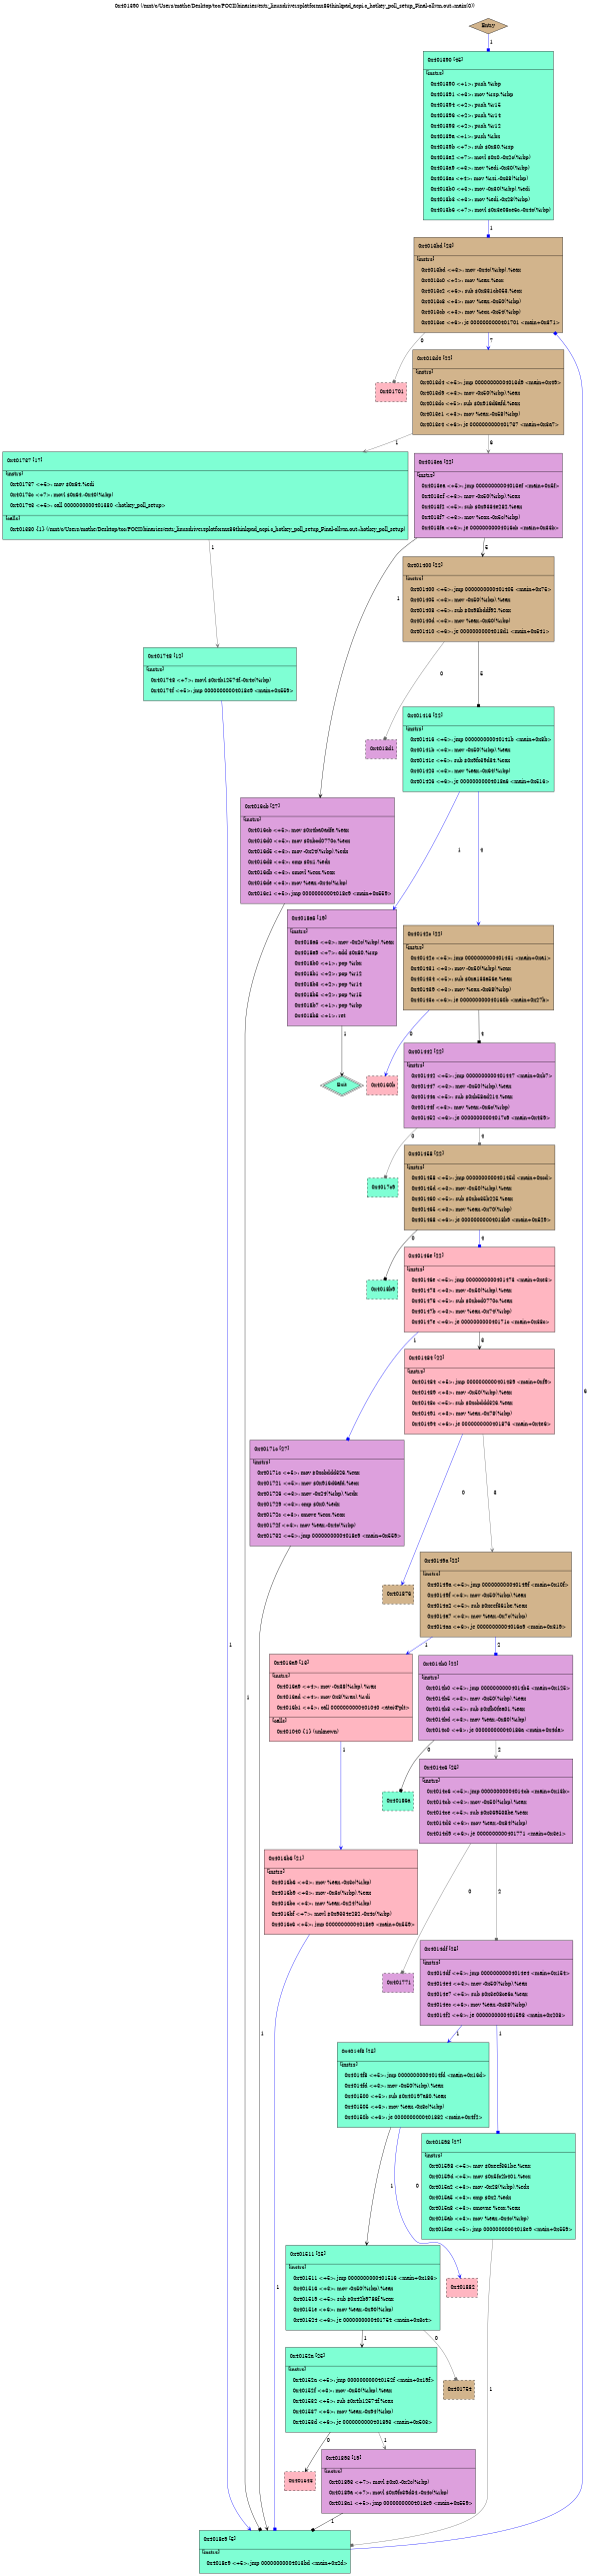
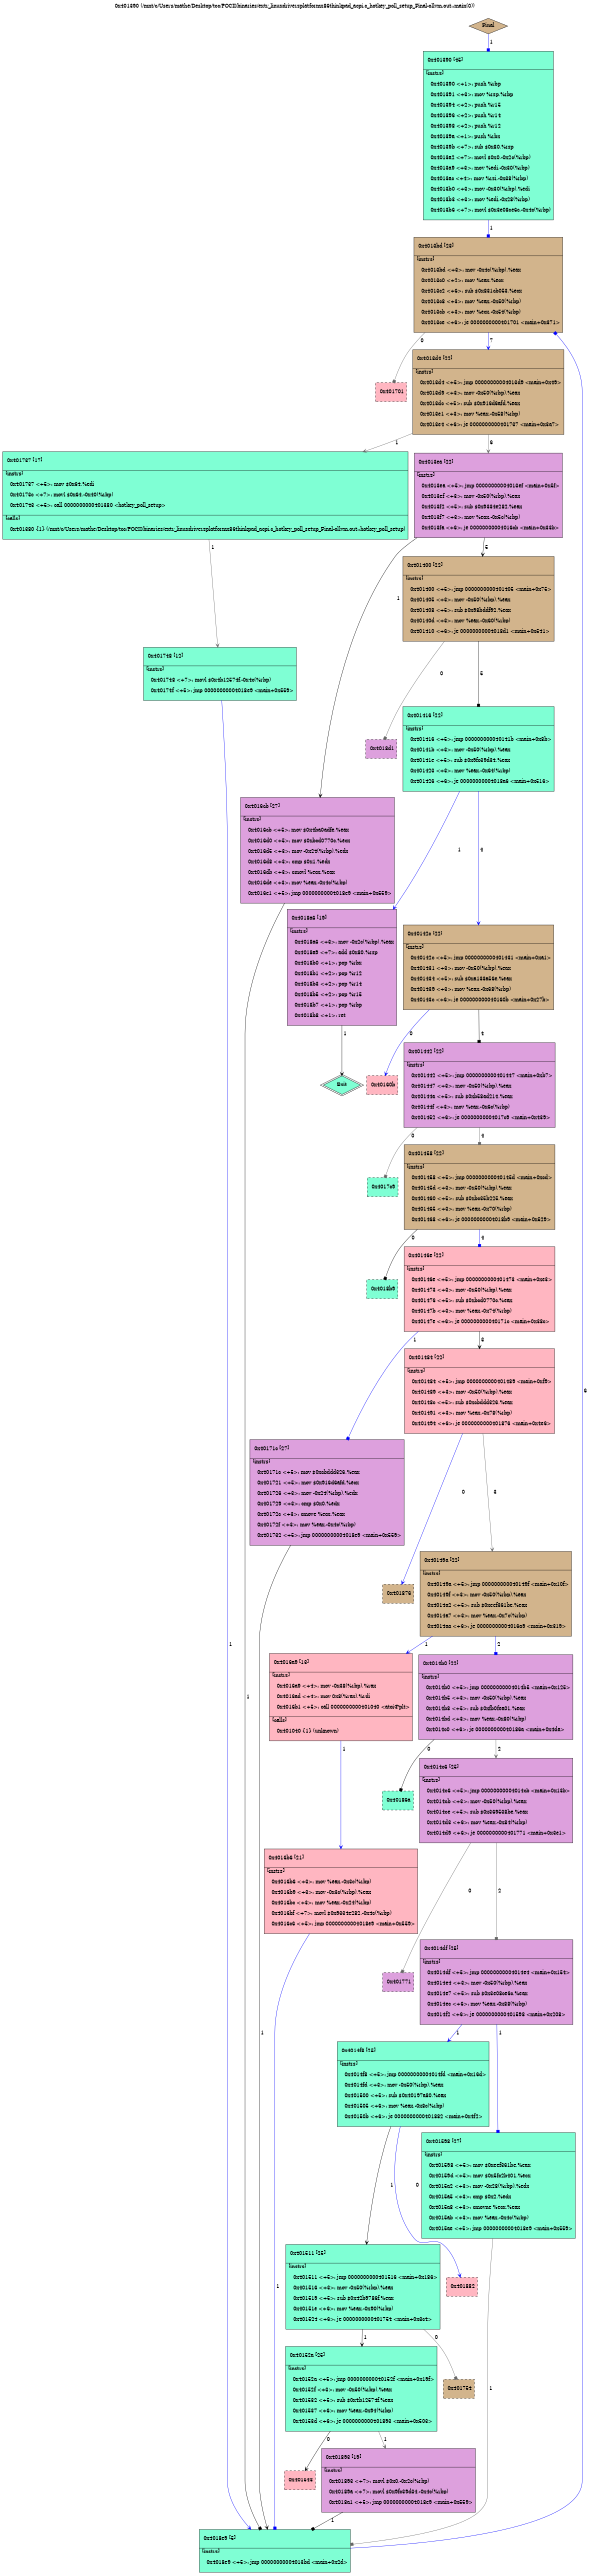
  digraph {
    fontname="DejaVu Serif"
    label="0x401390 (/mnt/c/Users/mathe/Desktop/tcc/POCII/binaries/extr_linuxdriversplatformx86thinkpad_acpi.c_hotkey_poll_setup_Final-ollvm.out::main(0))"
    labelloc=t
    node [fillcolor=aquamarine fontname="DejaVu Serif" shape=record style=filled]
    edge [arrowhead=vee color=blue fontname="DejaVu Serif"]
-   Entry [fillcolor=tan height=0.3 shape=diamond width=0.3]
+   Entry [fillcolor=tan height=0.3 shape=diamond width=0.3 label=Final]
    n2 [label="{\n     0x401390 [45]\l\n     | [instrs]\l\n     &nbsp;&nbsp;0x401390 \<+1\>: push %rbp\l\n     &nbsp;&nbsp;0x401391 \<+3\>: mov %rsp,%rbp\l\n     &nbsp;&nbsp;0x401394 \<+2\>: push %r15\l\n     &nbsp;&nbsp;0x401396 \<+2\>: push %r14\l\n     &nbsp;&nbsp;0x401398 \<+2\>: push %r12\l\n     &nbsp;&nbsp;0x40139a \<+1\>: push %rbx\l\n     &nbsp;&nbsp;0x40139b \<+7\>: sub $0x80,%rsp\l\n     &nbsp;&nbsp;0x4013a2 \<+7\>: movl $0x0,-0x2c(%rbp)\l\n     &nbsp;&nbsp;0x4013a9 \<+3\>: mov %edi,-0x30(%rbp)\l\n     &nbsp;&nbsp;0x4013ac \<+4\>: mov %rsi,-0x38(%rbp)\l\n     &nbsp;&nbsp;0x4013b0 \<+3\>: mov -0x30(%rbp),%edi\l\n     &nbsp;&nbsp;0x4013b3 \<+3\>: mov %edi,-0x28(%rbp)\l\n     &nbsp;&nbsp;0x4013b6 \<+7\>: movl $0x3e08ce6c,-0x4c(%rbp)\l\n  }"]
    n3 [fillcolor=tan label="{\n     0x4013bd [23]\l\n     | [instrs]\l\n     &nbsp;&nbsp;0x4013bd \<+3\>: mov -0x4c(%rbp),%eax\l\n     &nbsp;&nbsp;0x4013c0 \<+2\>: mov %eax,%ecx\l\n     &nbsp;&nbsp;0x4013c2 \<+6\>: sub $0x831cb053,%ecx\l\n     &nbsp;&nbsp;0x4013c8 \<+3\>: mov %eax,-0x50(%rbp)\l\n     &nbsp;&nbsp;0x4013cb \<+3\>: mov %ecx,-0x54(%rbp)\l\n     &nbsp;&nbsp;0x4013ce \<+6\>: je 0000000000401701 \<main+0x371\>\l\n  }"]
    n4 [fillcolor=lightpink label="{\n     0x401701\l\n  }" style="dashed,filled"]
    n5 [fillcolor=tan label="{\n     0x4013d4 [22]\l\n     | [instrs]\l\n     &nbsp;&nbsp;0x4013d4 \<+5\>: jmp 00000000004013d9 \<main+0x49\>\l\n     &nbsp;&nbsp;0x4013d9 \<+3\>: mov -0x50(%rbp),%eax\l\n     &nbsp;&nbsp;0x4013dc \<+5\>: sub $0x916d6afd,%eax\l\n     &nbsp;&nbsp;0x4013e1 \<+3\>: mov %eax,-0x58(%rbp)\l\n     &nbsp;&nbsp;0x4013e4 \<+6\>: je 0000000000401737 \<main+0x3a7\>\l\n  }"]
    n6 [label="{\n     0x401737 [17]\l\n     | [instrs]\l\n     &nbsp;&nbsp;0x401737 \<+5\>: mov $0x64,%edi\l\n     &nbsp;&nbsp;0x40173c \<+7\>: movl $0x64,-0x40(%rbp)\l\n     &nbsp;&nbsp;0x401743 \<+5\>: call 0000000000401380 \<hotkey_poll_setup\>\l\n     | [calls]\l\n     &nbsp;&nbsp;0x401380 \{1\} (/mnt/c/Users/mathe/Desktop/tcc/POCII/binaries/extr_linuxdriversplatformx86thinkpad_acpi.c_hotkey_poll_setup_Final-ollvm.out::hotkey_poll_setup)\l\n  }"]
    n7 [fillcolor=plum label="{\n     0x4013ea [22]\l\n     | [instrs]\l\n     &nbsp;&nbsp;0x4013ea \<+5\>: jmp 00000000004013ef \<main+0x5f\>\l\n     &nbsp;&nbsp;0x4013ef \<+3\>: mov -0x50(%rbp),%eax\l\n     &nbsp;&nbsp;0x4013f2 \<+5\>: sub $0x9334e282,%eax\l\n     &nbsp;&nbsp;0x4013f7 \<+3\>: mov %eax,-0x5c(%rbp)\l\n     &nbsp;&nbsp;0x4013fa \<+6\>: je 00000000004016cb \<main+0x33b\>\l\n  }"]
    n8 [label="{\n     0x401748 [12]\l\n     | [instrs]\l\n     &nbsp;&nbsp;0x401748 \<+7\>: movl $0x4b12574f,-0x4c(%rbp)\l\n     &nbsp;&nbsp;0x40174f \<+5\>: jmp 00000000004018e9 \<main+0x559\>\l\n  }"]
    n9 [fillcolor=plum label="{\n     0x4016cb [27]\l\n     | [instrs]\l\n     &nbsp;&nbsp;0x4016cb \<+5\>: mov $0x4ba0adfe,%eax\l\n     &nbsp;&nbsp;0x4016d0 \<+5\>: mov $0xbcd0770c,%ecx\l\n     &nbsp;&nbsp;0x4016d5 \<+3\>: mov -0x24(%rbp),%edx\l\n     &nbsp;&nbsp;0x4016d8 \<+3\>: cmp $0x1,%edx\l\n     &nbsp;&nbsp;0x4016db \<+3\>: cmovl %ecx,%eax\l\n     &nbsp;&nbsp;0x4016de \<+3\>: mov %eax,-0x4c(%rbp)\l\n     &nbsp;&nbsp;0x4016e1 \<+5\>: jmp 00000000004018e9 \<main+0x559\>\l\n  }"]
    n10 [fillcolor=tan label="{\n     0x401400 [22]\l\n     | [instrs]\l\n     &nbsp;&nbsp;0x401400 \<+5\>: jmp 0000000000401405 \<main+0x75\>\l\n     &nbsp;&nbsp;0x401405 \<+3\>: mov -0x50(%rbp),%eax\l\n     &nbsp;&nbsp;0x401408 \<+5\>: sub $0x98bddf92,%eax\l\n     &nbsp;&nbsp;0x40140d \<+3\>: mov %eax,-0x60(%rbp)\l\n     &nbsp;&nbsp;0x401410 \<+6\>: je 00000000004018d1 \<main+0x541\>\l\n  }"]
    Exit [height=0.3 peripheries=2 shape=diamond width=0.3]
    n12 [label="{\n     0x4018e9 [5]\l\n     | [instrs]\l\n     &nbsp;&nbsp;0x4018e9 \<+5\>: jmp 00000000004013bd \<main+0x2d\>\l\n  }"]
    n13 [fillcolor=plum label="{\n     0x4018d1\l\n  }" style="dashed,filled"]
    n14 [label="{\n     0x401416 [22]\l\n     | [instrs]\l\n     &nbsp;&nbsp;0x401416 \<+5\>: jmp 000000000040141b \<main+0x8b\>\l\n     &nbsp;&nbsp;0x40141b \<+3\>: mov -0x50(%rbp),%eax\l\n     &nbsp;&nbsp;0x40141e \<+5\>: sub $0x9fc39d34,%eax\l\n     &nbsp;&nbsp;0x401423 \<+3\>: mov %eax,-0x64(%rbp)\l\n     &nbsp;&nbsp;0x401426 \<+6\>: je 00000000004018a6 \<main+0x516\>\l\n  }"]
    n15 [fillcolor=lightpink label="{\n     0x401543\l\n  }" style="dashed,filled"]
    n16 [fillcolor=plum label="{\n     0x4018a6 [19]\l\n     | [instrs]\l\n     &nbsp;&nbsp;0x4018a6 \<+3\>: mov -0x2c(%rbp),%eax\l\n     &nbsp;&nbsp;0x4018a9 \<+7\>: add $0x80,%rsp\l\n     &nbsp;&nbsp;0x4018b0 \<+1\>: pop %rbx\l\n     &nbsp;&nbsp;0x4018b1 \<+2\>: pop %r12\l\n     &nbsp;&nbsp;0x4018b3 \<+2\>: pop %r14\l\n     &nbsp;&nbsp;0x4018b5 \<+2\>: pop %r15\l\n     &nbsp;&nbsp;0x4018b7 \<+1\>: pop %rbp\l\n     &nbsp;&nbsp;0x4018b8 \<+1\>: ret\l\n  }"]
    n17 [fillcolor=tan label="{\n     0x40142c [22]\l\n     | [instrs]\l\n     &nbsp;&nbsp;0x40142c \<+5\>: jmp 0000000000401431 \<main+0xa1\>\l\n     &nbsp;&nbsp;0x401431 \<+3\>: mov -0x50(%rbp),%eax\l\n     &nbsp;&nbsp;0x401434 \<+5\>: sub $0xa133a56e,%eax\l\n     &nbsp;&nbsp;0x401439 \<+3\>: mov %eax,-0x68(%rbp)\l\n     &nbsp;&nbsp;0x40143c \<+6\>: je 000000000040160b \<main+0x27b\>\l\n  }"]
    n18 [fillcolor=plum label="{\n     0x401893 [19]\l\n     | [instrs]\l\n     &nbsp;&nbsp;0x401893 \<+7\>: movl $0x0,-0x2c(%rbp)\l\n     &nbsp;&nbsp;0x40189a \<+7\>: movl $0x9fc39d34,-0x4c(%rbp)\l\n     &nbsp;&nbsp;0x4018a1 \<+5\>: jmp 00000000004018e9 \<main+0x559\>\l\n  }"]
    n19 [fillcolor=lightpink label="{\n     0x40160b\l\n  }" style="dashed,filled"]
    n20 [fillcolor=plum label="{\n     0x401442 [22]\l\n     | [instrs]\l\n     &nbsp;&nbsp;0x401442 \<+5\>: jmp 0000000000401447 \<main+0xb7\>\l\n     &nbsp;&nbsp;0x401447 \<+3\>: mov -0x50(%rbp),%eax\l\n     &nbsp;&nbsp;0x40144a \<+5\>: sub $0xb58ad214,%eax\l\n     &nbsp;&nbsp;0x40144f \<+3\>: mov %eax,-0x6c(%rbp)\l\n     &nbsp;&nbsp;0x401452 \<+6\>: je 00000000004017c9 \<main+0x439\>\l\n  }"]
    n21 [label="{\n     0x40152a [25]\l\n     | [instrs]\l\n     &nbsp;&nbsp;0x40152a \<+5\>: jmp 000000000040152f \<main+0x19f\>\l\n     &nbsp;&nbsp;0x40152f \<+3\>: mov -0x50(%rbp),%eax\l\n     &nbsp;&nbsp;0x401532 \<+5\>: sub $0x4b12574f,%eax\l\n     &nbsp;&nbsp;0x401537 \<+6\>: mov %eax,-0x94(%rbp)\l\n     &nbsp;&nbsp;0x40153d \<+6\>: je 0000000000401893 \<main+0x503\>\l\n  }"]
    n22 [label="{\n     0x4017c9\l\n  }" style="dashed,filled"]
    n23 [fillcolor=tan label="{\n     0x401458 [22]\l\n     | [instrs]\l\n     &nbsp;&nbsp;0x401458 \<+5\>: jmp 000000000040145d \<main+0xcd\>\l\n     &nbsp;&nbsp;0x40145d \<+3\>: mov -0x50(%rbp),%eax\l\n     &nbsp;&nbsp;0x401460 \<+5\>: sub $0xbc35b225,%eax\l\n     &nbsp;&nbsp;0x401465 \<+3\>: mov %eax,-0x70(%rbp)\l\n     &nbsp;&nbsp;0x401468 \<+6\>: je 00000000004018b9 \<main+0x529\>\l\n  }"]
    n24 [fillcolor=tan label="{\n     0x401754\l\n  }" style="dashed,filled"]
    n25 [label="{\n     0x4018b9\l\n  }" style="dashed,filled"]
    n26 [fillcolor=lightpink label="{\n     0x40146e [22]\l\n     | [instrs]\l\n     &nbsp;&nbsp;0x40146e \<+5\>: jmp 0000000000401473 \<main+0xe3\>\l\n     &nbsp;&nbsp;0x401473 \<+3\>: mov -0x50(%rbp),%eax\l\n     &nbsp;&nbsp;0x401476 \<+5\>: sub $0xbcd0770c,%eax\l\n     &nbsp;&nbsp;0x40147b \<+3\>: mov %eax,-0x74(%rbp)\l\n     &nbsp;&nbsp;0x40147e \<+6\>: je 000000000040171c \<main+0x38c\>\l\n  }"]
    n27 [label="{\n     0x401511 [25]\l\n     | [instrs]\l\n     &nbsp;&nbsp;0x401511 \<+5\>: jmp 0000000000401516 \<main+0x186\>\l\n     &nbsp;&nbsp;0x401516 \<+3\>: mov -0x50(%rbp),%eax\l\n     &nbsp;&nbsp;0x401519 \<+5\>: sub $0x42b9786f,%eax\l\n     &nbsp;&nbsp;0x40151e \<+6\>: mov %eax,-0x90(%rbp)\l\n     &nbsp;&nbsp;0x401524 \<+6\>: je 0000000000401754 \<main+0x3c4\>\l\n  }"]
    n28 [fillcolor=plum label="{\n     0x40171c [27]\l\n     | [instrs]\l\n     &nbsp;&nbsp;0x40171c \<+5\>: mov $0xcbddd326,%eax\l\n     &nbsp;&nbsp;0x401721 \<+5\>: mov $0x916d6afd,%ecx\l\n     &nbsp;&nbsp;0x401726 \<+3\>: mov -0x24(%rbp),%edx\l\n     &nbsp;&nbsp;0x401729 \<+3\>: cmp $0x0,%edx\l\n     &nbsp;&nbsp;0x40172c \<+3\>: cmove %ecx,%eax\l\n     &nbsp;&nbsp;0x40172f \<+3\>: mov %eax,-0x4c(%rbp)\l\n     &nbsp;&nbsp;0x401732 \<+5\>: jmp 00000000004018e9 \<main+0x559\>\l\n  }"]
    n29 [fillcolor=lightpink label="{\n     0x401484 [22]\l\n     | [instrs]\l\n     &nbsp;&nbsp;0x401484 \<+5\>: jmp 0000000000401489 \<main+0xf9\>\l\n     &nbsp;&nbsp;0x401489 \<+3\>: mov -0x50(%rbp),%eax\l\n     &nbsp;&nbsp;0x40148c \<+5\>: sub $0xcbddd326,%eax\l\n     &nbsp;&nbsp;0x401491 \<+3\>: mov %eax,-0x78(%rbp)\l\n     &nbsp;&nbsp;0x401494 \<+6\>: je 0000000000401876 \<main+0x4e6\>\l\n  }"]
    n30 [fillcolor=lightpink label="{\n     0x401882\l\n  }" style="dashed,filled"]
    n31 [fillcolor=tan label="{\n     0x401876\l\n  }" style="dashed,filled"]
    n32 [fillcolor=tan label="{\n     0x40149a [22]\l\n     | [instrs]\l\n     &nbsp;&nbsp;0x40149a \<+5\>: jmp 000000000040149f \<main+0x10f\>\l\n     &nbsp;&nbsp;0x40149f \<+3\>: mov -0x50(%rbp),%eax\l\n     &nbsp;&nbsp;0x4014a2 \<+5\>: sub $0xeef361be,%eax\l\n     &nbsp;&nbsp;0x4014a7 \<+3\>: mov %eax,-0x7c(%rbp)\l\n     &nbsp;&nbsp;0x4014aa \<+6\>: je 00000000004016a9 \<main+0x319\>\l\n  }"]
    n33 [fillcolor=lightpink label="{\n     0x4016a9 [13]\l\n     | [instrs]\l\n     &nbsp;&nbsp;0x4016a9 \<+4\>: mov -0x38(%rbp),%rax\l\n     &nbsp;&nbsp;0x4016ad \<+4\>: mov 0x8(%rax),%rdi\l\n     &nbsp;&nbsp;0x4016b1 \<+5\>: call 0000000000401040 \<atoi@plt\>\l\n     | [calls]\l\n     &nbsp;&nbsp;0x401040 \{1\} (unknown)\l\n  }"]
    n34 [fillcolor=plum label="{\n     0x4014b0 [22]\l\n     | [instrs]\l\n     &nbsp;&nbsp;0x4014b0 \<+5\>: jmp 00000000004014b5 \<main+0x125\>\l\n     &nbsp;&nbsp;0x4014b5 \<+3\>: mov -0x50(%rbp),%eax\l\n     &nbsp;&nbsp;0x4014b8 \<+5\>: sub $0xfb0fea01,%eax\l\n     &nbsp;&nbsp;0x4014bd \<+3\>: mov %eax,-0x80(%rbp)\l\n     &nbsp;&nbsp;0x4014c0 \<+6\>: je 000000000040186a \<main+0x4da\>\l\n  }"]
    n35 [fillcolor=lightpink label="{\n     0x4016b6 [21]\l\n     | [instrs]\l\n     &nbsp;&nbsp;0x4016b6 \<+3\>: mov %eax,-0x3c(%rbp)\l\n     &nbsp;&nbsp;0x4016b9 \<+3\>: mov -0x3c(%rbp),%eax\l\n     &nbsp;&nbsp;0x4016bc \<+3\>: mov %eax,-0x24(%rbp)\l\n     &nbsp;&nbsp;0x4016bf \<+7\>: movl $0x9334e282,-0x4c(%rbp)\l\n     &nbsp;&nbsp;0x4016c6 \<+5\>: jmp 00000000004018e9 \<main+0x559\>\l\n  }"]
    n36 [label="{\n     0x40186a\l\n  }" style="dashed,filled"]
    n37 [fillcolor=plum label="{\n     0x4014c6 [25]\l\n     | [instrs]\l\n     &nbsp;&nbsp;0x4014c6 \<+5\>: jmp 00000000004014cb \<main+0x13b\>\l\n     &nbsp;&nbsp;0x4014cb \<+3\>: mov -0x50(%rbp),%eax\l\n     &nbsp;&nbsp;0x4014ce \<+5\>: sub $0x369538be,%eax\l\n     &nbsp;&nbsp;0x4014d3 \<+6\>: mov %eax,-0x84(%rbp)\l\n     &nbsp;&nbsp;0x4014d9 \<+6\>: je 0000000000401771 \<main+0x3e1\>\l\n  }"]
    n38 [fillcolor=plum label="{\n     0x401771\l\n  }" style="dashed,filled"]
    n39 [fillcolor=plum label="{\n     0x4014df [25]\l\n     | [instrs]\l\n     &nbsp;&nbsp;0x4014df \<+5\>: jmp 00000000004014e4 \<main+0x154\>\l\n     &nbsp;&nbsp;0x4014e4 \<+3\>: mov -0x50(%rbp),%eax\l\n     &nbsp;&nbsp;0x4014e7 \<+5\>: sub $0x3e08ce6c,%eax\l\n     &nbsp;&nbsp;0x4014ec \<+6\>: mov %eax,-0x88(%rbp)\l\n     &nbsp;&nbsp;0x4014f2 \<+6\>: je 0000000000401598 \<main+0x208\>\l\n  }"]
    n40 [label="{\n     0x4014f8 [25]\l\n     | [instrs]\l\n     &nbsp;&nbsp;0x4014f8 \<+5\>: jmp 00000000004014fd \<main+0x16d\>\l\n     &nbsp;&nbsp;0x4014fd \<+3\>: mov -0x50(%rbp),%eax\l\n     &nbsp;&nbsp;0x401500 \<+5\>: sub $0x40197a80,%eax\l\n     &nbsp;&nbsp;0x401505 \<+6\>: mov %eax,-0x8c(%rbp)\l\n     &nbsp;&nbsp;0x40150b \<+6\>: je 0000000000401882 \<main+0x4f2\>\l\n  }"]
    n41 [label="{\n     0x401598 [27]\l\n     | [instrs]\l\n     &nbsp;&nbsp;0x401598 \<+5\>: mov $0xeef361be,%eax\l\n     &nbsp;&nbsp;0x40159d \<+5\>: mov $0x5fc2b401,%ecx\l\n     &nbsp;&nbsp;0x4015a2 \<+3\>: mov -0x28(%rbp),%edx\l\n     &nbsp;&nbsp;0x4015a5 \<+3\>: cmp $0x2,%edx\l\n     &nbsp;&nbsp;0x4015a8 \<+3\>: cmovne %ecx,%eax\l\n     &nbsp;&nbsp;0x4015ab \<+3\>: mov %eax,-0x4c(%rbp)\l\n     &nbsp;&nbsp;0x4015ae \<+5\>: jmp 00000000004018e9 \<main+0x559\>\l\n  }"]
    Entry -> n2 [arrowhead=box label=" 1"]
    n2 -> n3 [arrowhead=box label=" 1"]
    n3 -> n4 [arrowhead=box color=gray40 label=" 0"]
    n3 -> n5 [label=" 7"]
    n5 -> n6 [color=gray40 label=" 1"]
    n5 -> n7 [color=gray40 label=" 6"]
    n6 -> n8 [color=gray40 label=" 1"]
    n7 -> n9 [color=black label=" 1"]
    n7 -> n10 [color=black label=" 5"]
    n8 -> n12 [label=" 1"]
    n9 -> n12 [arrowhead=box color=black label=" 1"]
    n10 -> n13 [arrowhead=box color=gray40 label=" 0"]
    n10 -> n14 [arrowhead=box color=black label=" 5"]
    n12 -> n3 [arrowhead=box label=" 6"]
    n14 -> n16 [label=" 1"]
    n14 -> n17 [label=" 4"]
    n16 -> Exit [color=black label=" 1"]
    n17 -> n19 [label=" 0"]
    n17 -> n20 [arrowhead=box color=black label=" 4"]
    n18 -> n12 [arrowhead=box color=black label=" 1"]
    n20 -> n22 [arrowhead=box color=gray40 label=" 0"]
    n20 -> n23 [arrowhead=box color=gray40 label=" 4"]
    n21 -> n15 [color=black label=" 0"]
    n21 -> n18 [color=gray40 label=" 1"]
    n23 -> n25 [arrowhead=box color=black label=" 0"]
    n23 -> n26 [arrowhead=box label=" 4"]
    n26 -> n28 [arrowhead=box label=" 1"]
    n26 -> n29 [color=black label=" 3"]
    n27 -> n21 [color=black label=" 1"]
    n27 -> n24 [arrowhead=box color=gray40 label=" 0"]
    n28 -> n12 [color=black label=" 1"]
    n29 -> n31 [label=" 0"]
    n29 -> n32 [color=gray40 label=" 3"]
    n32 -> n33 [label=" 1"]
    n32 -> n34 [arrowhead=box label=" 2"]
    n33 -> n35 [label=" 1"]
    n34 -> n36 [arrowhead=box color=black label=" 0"]
    n34 -> n37 [color=gray40 label=" 2"]
    n35 -> n12 [arrowhead=box label=" 1"]
    n37 -> n38 [arrowhead=box color=gray40 label=" 0"]
    n37 -> n39 [arrowhead=box color=gray40 label=" 2"]
    n39 -> n40 [label=" 1"]
    n39 -> n41 [arrowhead=box label=" 1"]
    n40 -> n27 [color=black label=" 1"]
    n40 -> n30 [label=" 0"]
    n41 -> n12 [arrowhead=box color=gray40 label=" 1"]
  }
